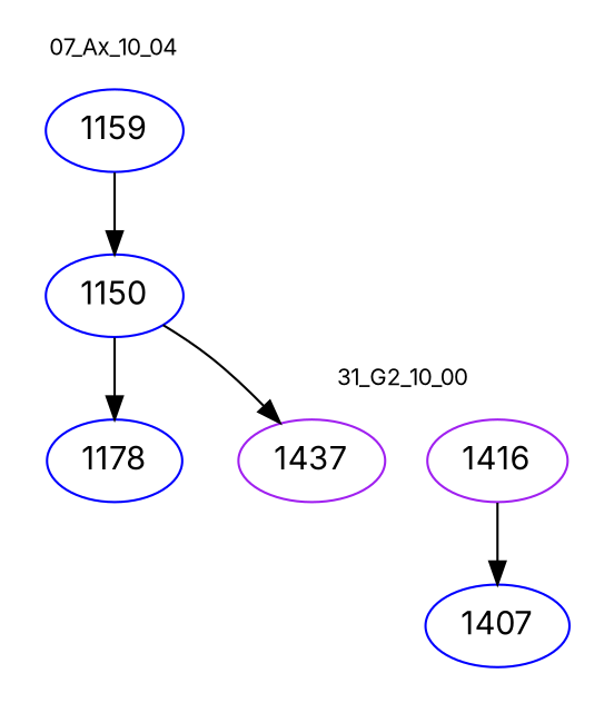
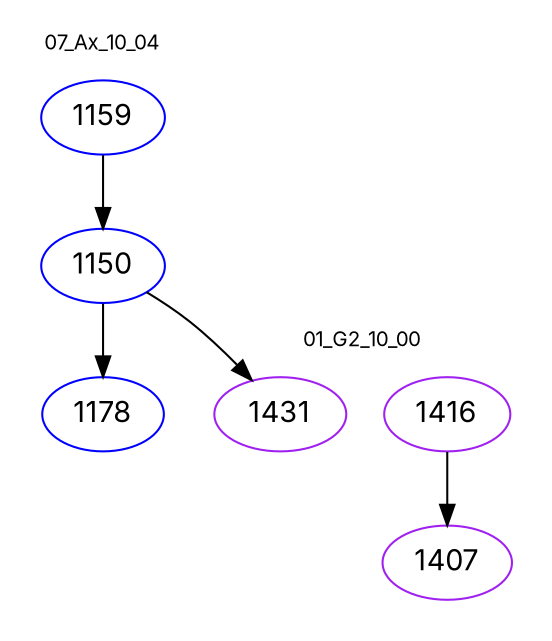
  digraph {
    fontname=Inter
    node [color=blue fontname=Inter]
    edge [color=black fontname=Inter]
    n1 [label=1159]
    n2 [label=1150]
    n3 [label=1178]
    n4 [color=purple label=1416]
-   n5 [label=1407]
-   n6 [color=purple label=1437]
+   n5 [color=purple label=1407]
+   n6 [color=purple label=1431]
    subgraph cluster_1 {
      color=white
      fontsize=10
      label="07_Ax_10_04"
      n1
      n2
      n3
    }
    subgraph cluster_2 {
      color=white
      fontsize=10
-     label="31_G2_10_00"
+     label="01_G2_10_00"
      n4
      n5
      n6
    }
    n1 -> n2
    n2 -> n3
    n2 -> n6
    n4 -> n5
  }
